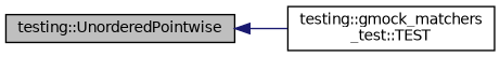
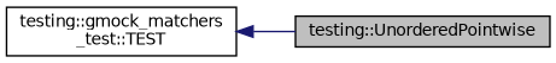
  digraph {
    rankdir=LR
    node [color=black fontname=Helvetica fontsize=10 shape=record style=filled]
    n1 [fillcolor=grey75 fontcolor=black height=0.2 label="testing::UnorderedPointwise" width=0.4]
    n2 [fillcolor=white height=0.2 label="testing::gmock_matchers\l_test::TEST" width=0.4]
-   n1 -> n2 [color=midnightblue dir=back fontname=Helvetica fontsize=10 labelfontname=Helvetica labelfontsize=10 style=solid]
+   n2 -> n1 [color=midnightblue dir=back fontname=Helvetica fontsize=10 labelfontname=Helvetica labelfontsize=10 style=solid]
  }
